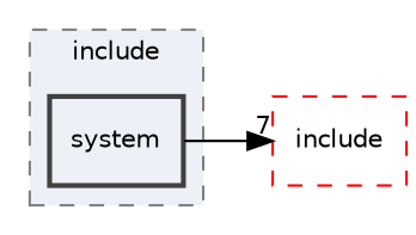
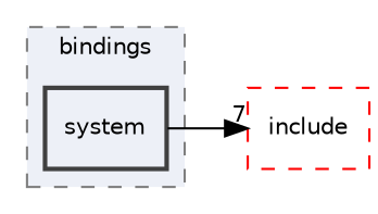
  digraph {
    compound=true
    rankdir=LR
    node [fillcolor="#edf0f7" fontname=Helvetica fontsize=10 shape=box]
    n1 [color=grey25 label=system style="filled,bold,"]
    n2 [color=red label=include style="dashed,"]
    subgraph cluster_1 {
      bgcolor="#edf0f7"
      fontname=Helvetica
      fontsize=10
-     label=include
+     label=bindings
      pencolor=grey50
      style="filled,dashed,"
      n1
    }
    n1 -> n2 [fontname=Helvetica fontsize=10 headlabel=7 labeldistance=1.5 labelfontname=Helvetica labelfontsize=10]
  }
